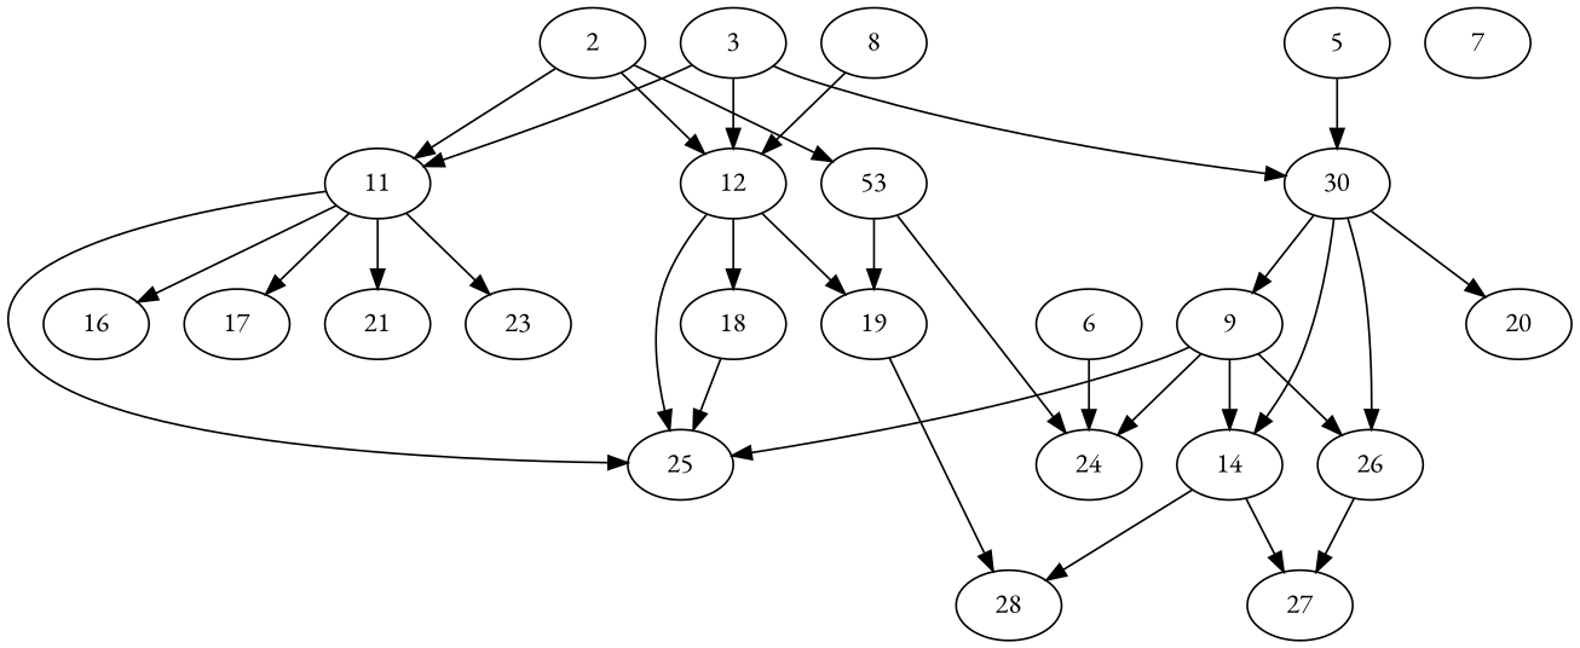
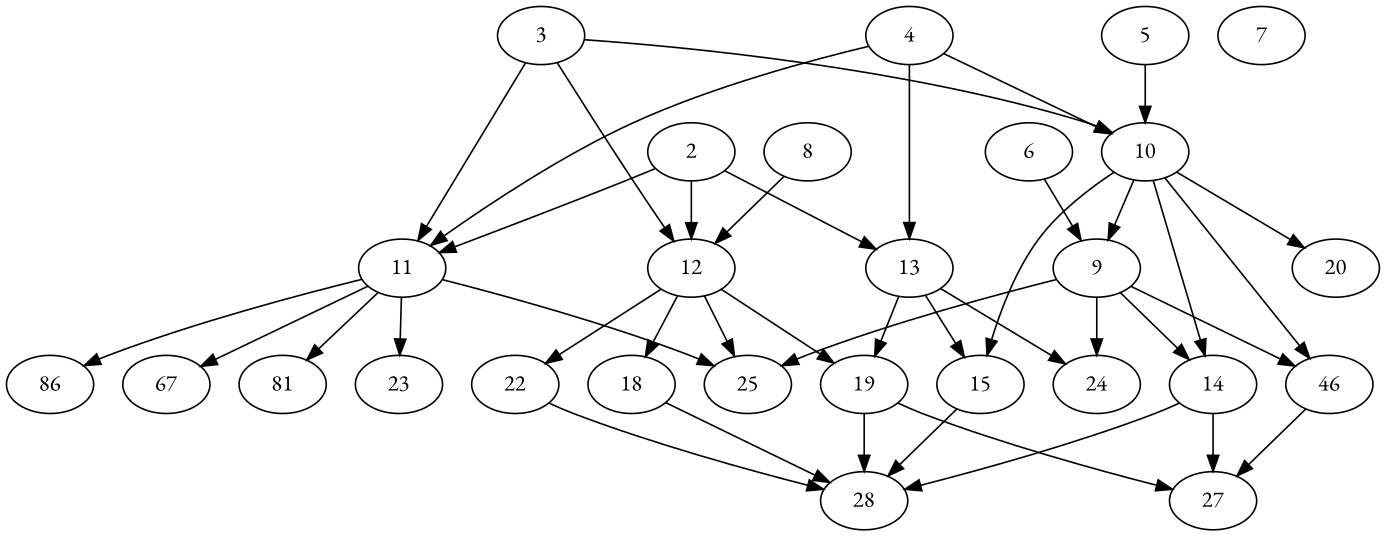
  digraph {
    fontname="EB Garamond"
    node [alpha=0.09 fontname="EB Garamond"]
    edge [fontname="EB Garamond"]
    2 [alpha=0.02 expect_size=1801020158854090]
    11 [expect_size=178098125347140288]
    12 [expect_size=2204800743952537878528]
-   13 [alpha=0.04 expect_size=1724947231383582932992 label=53]
+   13 [alpha=0.04 expect_size=1724947231383582932992]
    25 [alpha=0.03 expect_size=14016983303687900]
-   16 [alpha=0.13 expect_size=835185402676024180736]
-   17 [alpha=0.18 expect_size=295905156613734924288]
-   21 [alpha=0.13 expect_size=354629407056800514048]
+   16 [alpha=0.13 expect_size=835185402676024180736 label=86]
+   17 [alpha=0.18 expect_size=295905156613734924288 label=67]
+   21 [alpha=0.13 expect_size=354629407056800514048 label=81]
    23 [alpha=0.11 expect_size=2216231761185992192]
    18 [alpha=0.01 expect_size=7064567247018888]
    19 [alpha=0.07 expect_size=214830304405653291008]
+   22 [alpha=0.06 expect_size=218140220848511616]
    24 [expect_size=18628997095892176]
+   15 [alpha=0.08 expect_size=2286328031448869634048]
    28 [alpha=0.08 expect_size=1857247918666796761088]
    27 [alpha=0.08 expect_size=12316965158716694]
    3 [alpha=0.01 expect_size=6842381701121351]
-   10 [alpha=0.15 expect_size=611438440448354176 label=30]
+   10 [alpha=0.15 expect_size=611438440448354176]
    9 [alpha=0.03 expect_size=18786821817225296]
    14 [alpha=0.19 expect_size=220843212889143424]
-   26 [alpha=0.07 expect_size=47940286029492848]
+   26 [alpha=0.07 expect_size=47940286029492848 label=46]
    20 [alpha=0.18 expect_size=6107145128365785088]
+   4 [alpha=0.04 expect_size=48208336080049537024]
    5 [alpha=0.05 expect_size=410160343894102080]
    6 [alpha=0.01 expect_size=10965034423802896]
    7 [alpha=0.05 expect_size=13867182072464250]
    8 [alpha=0.02 expect_size=255165324785686151168]
    2 -> 11
    2 -> 12
    2 -> 13
    11 -> 25
    11 -> 16
    11 -> 17
    11 -> 21
    11 -> 23
    12 -> 25
    12 -> 18
    12 -> 19
+   12 -> 22
    13 -> 19
    13 -> 24
-   18 -> 25
+   13 -> 15
+   18 -> 28
    19 -> 28
+   19 -> 27
+   22 -> 28
+   15 -> 28
    3 -> 11
    3 -> 12
    3 -> 10
+   10 -> 15
    10 -> 9
    10 -> 14
    10 -> 26
    10 -> 20
    9 -> 25
    9 -> 24
    9 -> 14
    9 -> 26
    14 -> 28
    14 -> 27
    26 -> 27
+   4 -> 11
+   4 -> 13
+   4 -> 10
    5 -> 10
-   6 -> 24
+   6 -> 9
    8 -> 12
  }
